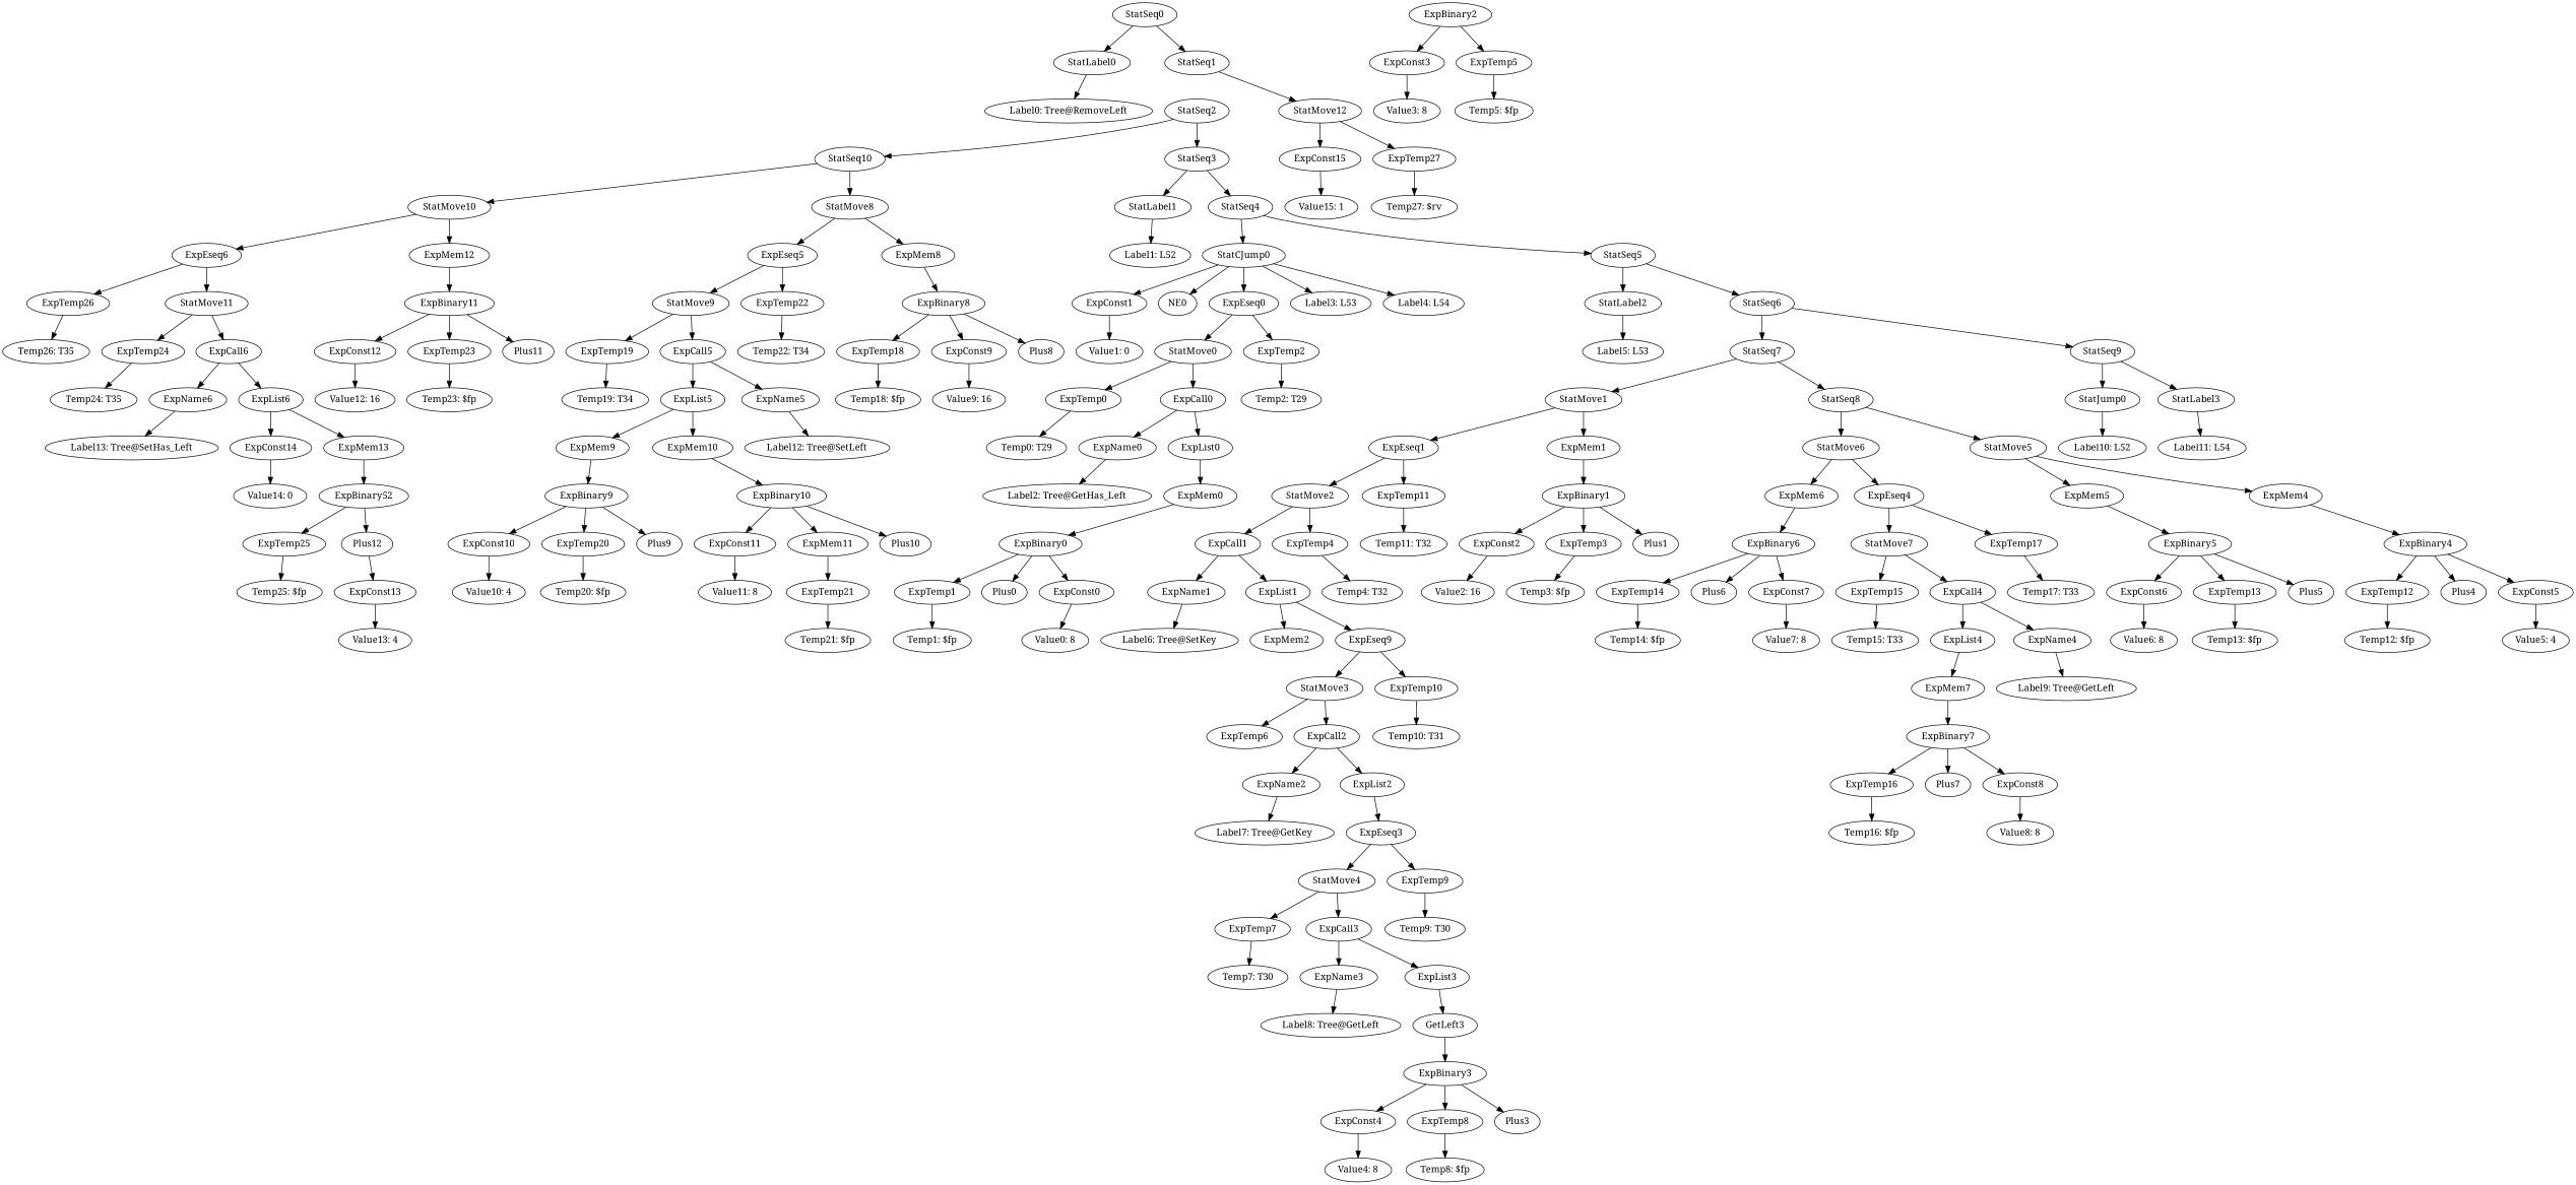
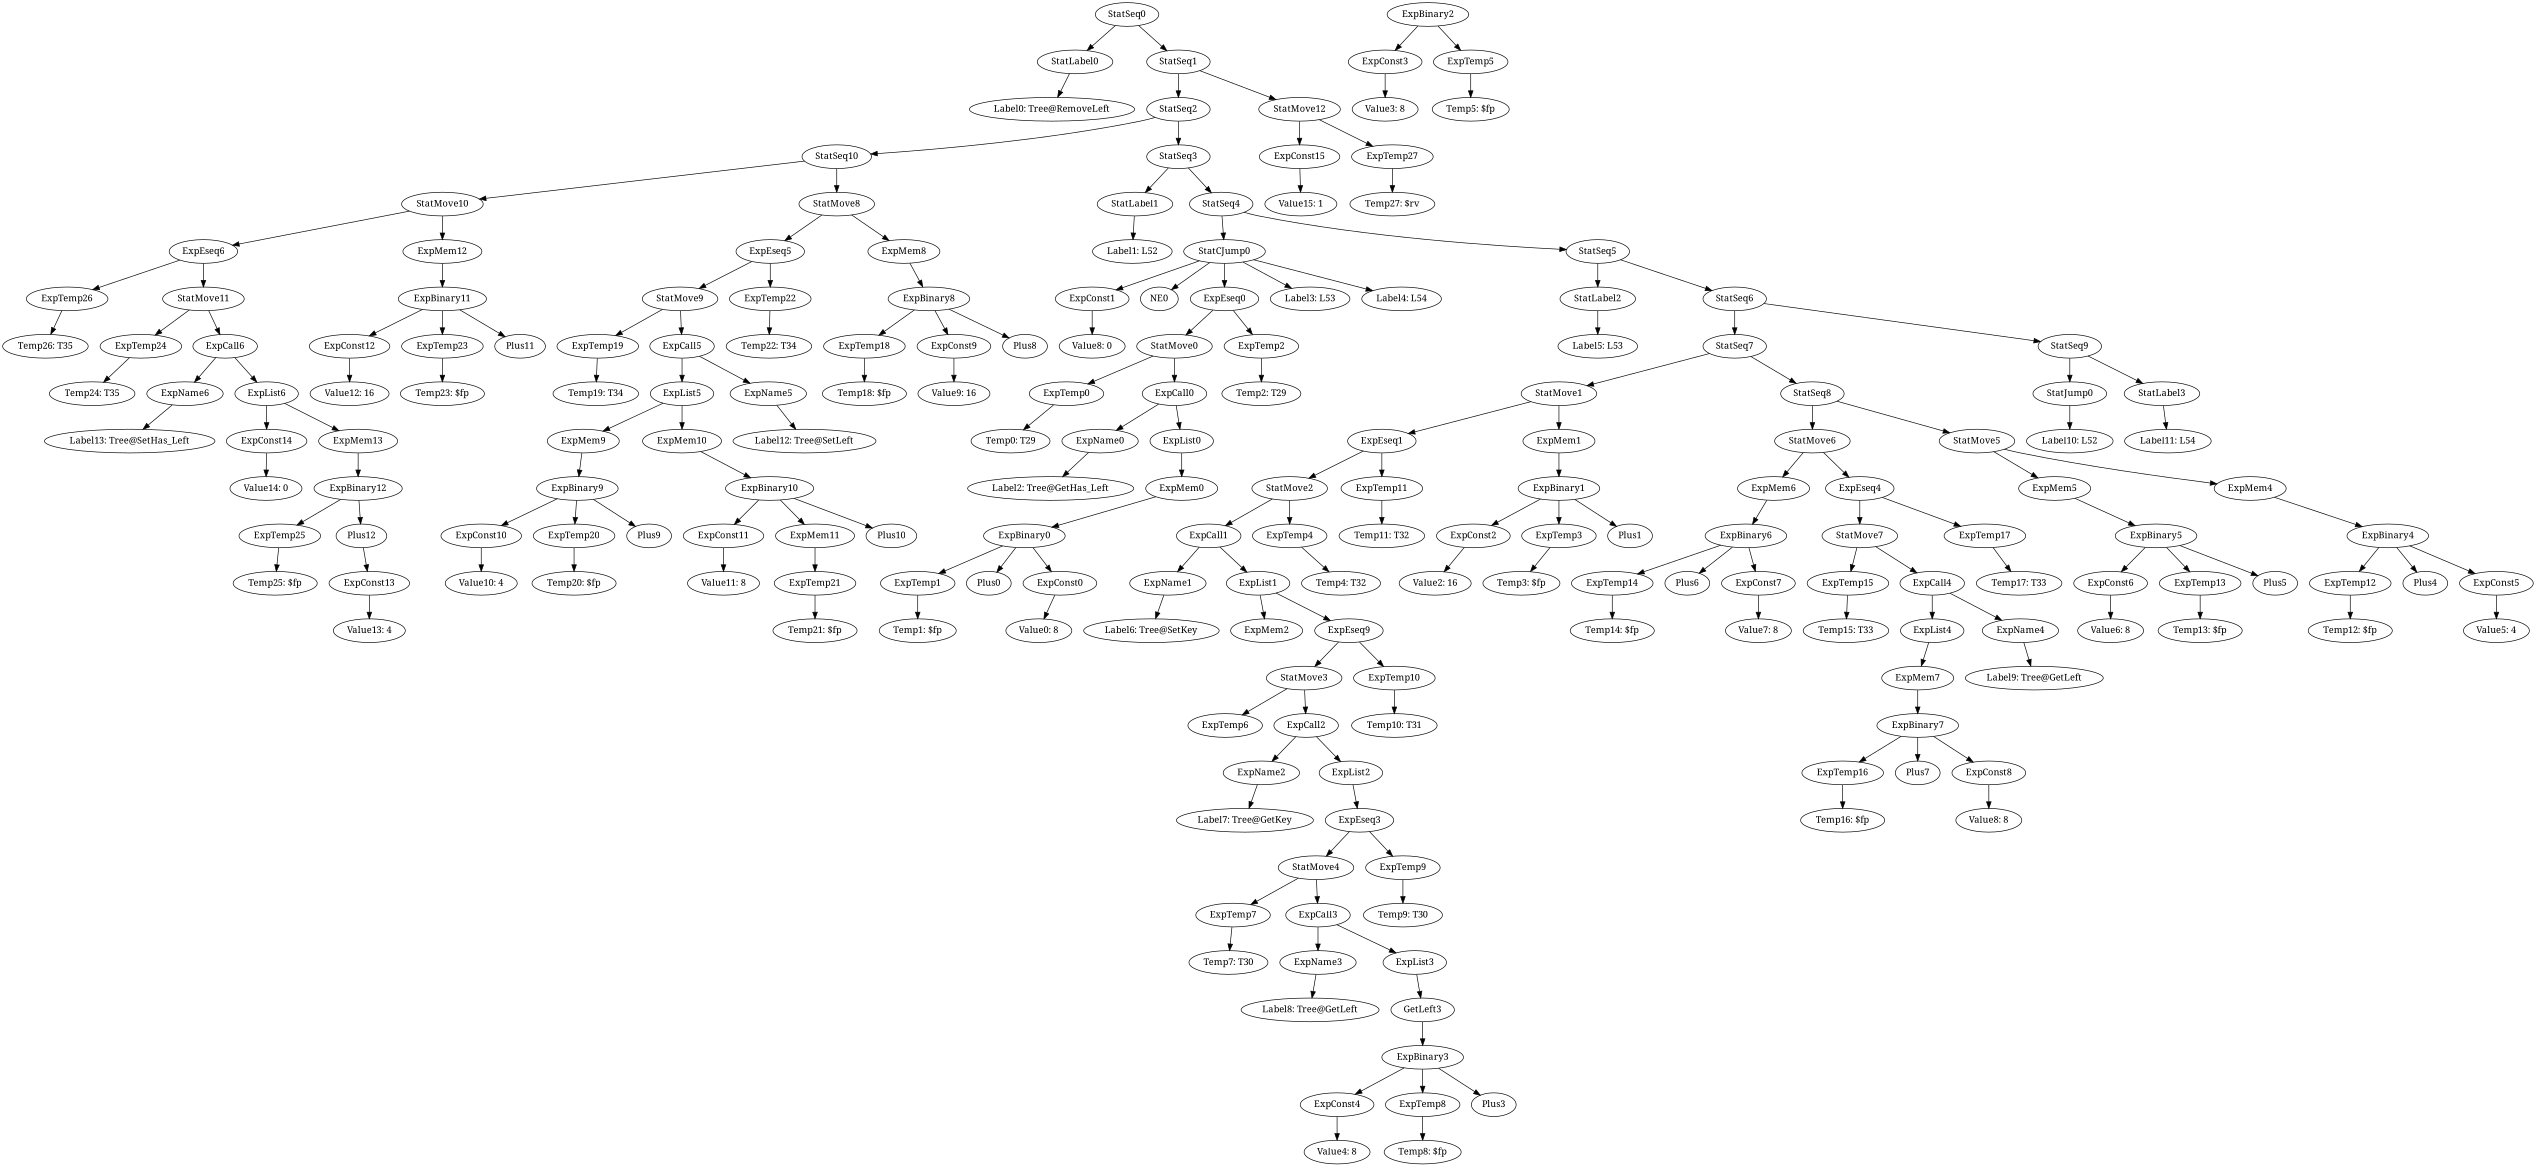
  digraph {
    fontname="Noto Serif"
    ordering=out
    node [fontname="Noto Serif"]
    edge [fontname="Noto Serif"]
    ExpConst15
    "Value15: 1"
    ExpTemp26
    "Temp26: T35"
    ExpConst14
    "Value14: 0"
    ExpMem13
-   ExpBinary12 [label=ExpBinary52]
+   ExpBinary12
    ExpTemp25
    Plus12
    ExpConst13
    "Value13: 4"
    "Temp25: $fp"
    ExpName6
    "Label13: Tree@SetHas_Left"
    ExpEseq6
    StatMove11
    ExpTemp24
    ExpCall6
    "Temp24: T35"
    ExpList6
    StatMove10
    ExpMem12
    ExpBinary11
    ExpConst12
    ExpTemp23
    Plus11
    "Value12: 16"
    "Temp23: $fp"
    StatSeq10
    StatMove8
    ExpEseq5
    ExpMem8
    StatMove9
    ExpTemp22
    ExpBinary8
    ExpTemp19
    ExpCall5
    "Temp22: T34"
    "Temp19: T34"
    ExpList5
    ExpName5
    ExpConst11
    "Value11: 8"
    ExpBinary10
    ExpMem11
    Plus10
    ExpTemp21
    "Temp21: $fp"
    ExpMem9
    ExpMem10
    ExpBinary9
    ExpConst10
    ExpTemp20
    Plus9
    n56 [label=GetLeft3]
    ExpBinary3
    ExpConst4
    ExpTemp8
    Plus3
    "Value4: 8"
    "Temp8: $fp"
    ExpConst2
    "Value2: 16"
    ExpName3
    "Label8: Tree@GetLeft"
    StatMove3
    ExpTemp6
    ExpCall2
    ExpName2
    ExpList2
    "Label7: Tree@GetKey"
    ExpEseq3
    StatMove6
    ExpMem6
    ExpEseq4
    ExpBinary6
    StatMove7
    ExpTemp17
    ExpTemp14
    Plus6
    ExpConst7
    ExpTemp15
    ExpCall4
    "Temp17: T33"
    ExpConst3
    "Value3: 8"
    ExpBinary2
    ExpTemp5
    "Temp5: $fp"
    ExpMem5
    ExpBinary5
    ExpConst6
    ExpTemp13
    Plus5
    "Value6: 8"
    "Temp13: $fp"
    ExpCall1
    ExpName1
    ExpList1
    "Label6: Tree@SetKey"
    ExpMem2
    n103 [label=ExpEseq9]
    ExpTemp10
    StatJump0
    "Label10: L52"
    ExpEseq1
    StatMove2
    ExpTemp11
    ExpTemp4
    "Temp11: T32"
    "Temp4: T32"
    "Temp15: T33"
    StatLabel0
    "Label0: Tree@RemoveLeft"
    ExpTemp7
    "Temp7: T30"
    ExpTemp0
    "Temp0: T29"
    StatMove4
    ExpTemp9
    ExpCall3
    "Temp9: T30"
    ExpList3
    ExpMem1
    ExpBinary1
    ExpTemp3
    Plus1
    "Temp3: $fp"
    ExpList4
    ExpName4
    "Label12: Tree@SetLeft"
    StatMove0
    ExpCall0
    ExpName0
    ExpList0
    "Label2: Tree@GetHas_Left"
    ExpMem0
    ExpTemp18
    ExpConst9
    Plus8
    StatSeq3
    StatLabel1
    StatSeq4
    "Label1: L52"
    StatCJump0
    StatSeq5
    ExpConst1
    NE0
    ExpEseq0
    "Label3: L53"
    "Label4: L54"
    StatLabel2
    StatSeq6
    StatLabel3
    "Label11: L54"
    ExpMem7
    ExpBinary7
    ExpTemp16
    Plus7
    ExpConst8
    "Temp16: $fp"
    "Value8: 8"
    "Value10: 4"
    StatSeq7
    StatMove1
    StatSeq8
    StatMove5
    ExpMem4
    ExpBinary4
    StatSeq1
    StatSeq2
    StatMove12
    ExpTemp27
    "Temp27: $rv"
    ExpTemp12
    "Temp12: $fp"
    ExpBinary0
    StatSeq9
-   "Value1: 0"
+   "Value1: 0" [label="Value8: 0"]
    ExpTemp2
    "Label5: L53"
    ExpTemp1
    Plus0
    ExpConst0
    "Temp1: $fp"
    "Value0: 8"
    "Temp2: T29"
    "Temp10: T31"
    Plus4
    ExpConst5
    "Value5: 4"
    "Temp20: $fp"
    "Temp18: $fp"
    "Label9: Tree@GetLeft"
    StatSeq0
    "Value9: 16"
    "Temp14: $fp"
    "Value7: 8"
    ExpConst15 -> "Value15: 1"
    ExpTemp26 -> "Temp26: T35"
    ExpConst14 -> "Value14: 0"
    ExpMem13 -> ExpBinary12
    ExpBinary12 -> ExpTemp25
    ExpBinary12 -> Plus12
    ExpTemp25 -> "Temp25: $fp"
    Plus12 -> ExpConst13
    ExpConst13 -> "Value13: 4"
    ExpName6 -> "Label13: Tree@SetHas_Left"
    ExpEseq6 -> ExpTemp26
    ExpEseq6 -> StatMove11
    StatMove11 -> ExpTemp24
    StatMove11 -> ExpCall6
    ExpTemp24 -> "Temp24: T35"
    ExpCall6 -> ExpName6
    ExpCall6 -> ExpList6
    ExpList6 -> ExpConst14
    ExpList6 -> ExpMem13
    StatMove10 -> ExpEseq6
    StatMove10 -> ExpMem12
    ExpMem12 -> ExpBinary11
    ExpBinary11 -> ExpConst12
    ExpBinary11 -> ExpTemp23
    ExpBinary11 -> Plus11
    ExpConst12 -> "Value12: 16"
    ExpTemp23 -> "Temp23: $fp"
    StatSeq10 -> StatMove10
    StatSeq10 -> StatMove8
    StatMove8 -> ExpEseq5
    StatMove8 -> ExpMem8
    ExpEseq5 -> StatMove9
    ExpEseq5 -> ExpTemp22
    ExpMem8 -> ExpBinary8
    StatMove9 -> ExpTemp19
    StatMove9 -> ExpCall5
    ExpTemp22 -> "Temp22: T34"
    ExpBinary8 -> ExpTemp18
    ExpBinary8 -> ExpConst9
    ExpBinary8 -> Plus8
    ExpTemp19 -> "Temp19: T34"
    ExpCall5 -> ExpList5
    ExpCall5 -> ExpName5
    ExpList5 -> ExpMem9
    ExpList5 -> ExpMem10
    ExpName5 -> "Label12: Tree@SetLeft"
    ExpConst11 -> "Value11: 8"
    ExpBinary10 -> ExpConst11
    ExpBinary10 -> ExpMem11
    ExpBinary10 -> Plus10
    ExpMem11 -> ExpTemp21
    ExpTemp21 -> "Temp21: $fp"
    ExpMem9 -> ExpBinary9
    ExpMem10 -> ExpBinary10
    ExpBinary9 -> ExpConst10
    ExpBinary9 -> ExpTemp20
    ExpBinary9 -> Plus9
    ExpConst10 -> "Value10: 4"
    ExpTemp20 -> "Temp20: $fp"
    n56 -> ExpBinary3
    ExpBinary3 -> ExpConst4
    ExpBinary3 -> ExpTemp8
    ExpBinary3 -> Plus3
    ExpConst4 -> "Value4: 8"
    ExpTemp8 -> "Temp8: $fp"
    ExpConst2 -> "Value2: 16"
    ExpName3 -> "Label8: Tree@GetLeft"
    StatMove3 -> ExpTemp6
    StatMove3 -> ExpCall2
    ExpCall2 -> ExpName2
    ExpCall2 -> ExpList2
    ExpName2 -> "Label7: Tree@GetKey"
    ExpList2 -> ExpEseq3
    ExpEseq3 -> StatMove4
    ExpEseq3 -> ExpTemp9
    StatMove6 -> ExpMem6
    StatMove6 -> ExpEseq4
    ExpMem6 -> ExpBinary6
    ExpEseq4 -> StatMove7
    ExpEseq4 -> ExpTemp17
    ExpBinary6 -> ExpTemp14
    ExpBinary6 -> Plus6
    ExpBinary6 -> ExpConst7
    StatMove7 -> ExpTemp15
    StatMove7 -> ExpCall4
    ExpTemp17 -> "Temp17: T33"
    ExpTemp14 -> "Temp14: $fp"
    ExpConst7 -> "Value7: 8"
    ExpTemp15 -> "Temp15: T33"
    ExpCall4 -> ExpList4
    ExpCall4 -> ExpName4
    ExpConst3 -> "Value3: 8"
    ExpBinary2 -> ExpConst3
    ExpBinary2 -> ExpTemp5
    ExpTemp5 -> "Temp5: $fp"
    ExpMem5 -> ExpBinary5
    ExpBinary5 -> ExpConst6
    ExpBinary5 -> ExpTemp13
    ExpBinary5 -> Plus5
    ExpConst6 -> "Value6: 8"
    ExpTemp13 -> "Temp13: $fp"
    ExpCall1 -> ExpName1
    ExpCall1 -> ExpList1
    ExpName1 -> "Label6: Tree@SetKey"
    ExpList1 -> ExpMem2
    ExpList1 -> n103
    n103 -> StatMove3
    n103 -> ExpTemp10
    ExpTemp10 -> "Temp10: T31"
    StatJump0 -> "Label10: L52"
    ExpEseq1 -> StatMove2
    ExpEseq1 -> ExpTemp11
    StatMove2 -> ExpCall1
    StatMove2 -> ExpTemp4
    ExpTemp11 -> "Temp11: T32"
    ExpTemp4 -> "Temp4: T32"
    StatLabel0 -> "Label0: Tree@RemoveLeft"
    ExpTemp7 -> "Temp7: T30"
    ExpTemp0 -> "Temp0: T29"
    StatMove4 -> ExpTemp7
    StatMove4 -> ExpCall3
    ExpTemp9 -> "Temp9: T30"
    ExpCall3 -> ExpName3
    ExpCall3 -> ExpList3
    ExpList3 -> n56
    ExpMem1 -> ExpBinary1
    ExpBinary1 -> ExpConst2
    ExpBinary1 -> ExpTemp3
    ExpBinary1 -> Plus1
    ExpTemp3 -> "Temp3: $fp"
    ExpList4 -> ExpMem7
    ExpName4 -> "Label9: Tree@GetLeft"
    StatMove0 -> ExpTemp0
    StatMove0 -> ExpCall0
    ExpCall0 -> ExpName0
    ExpCall0 -> ExpList0
    ExpName0 -> "Label2: Tree@GetHas_Left"
    ExpList0 -> ExpMem0
    ExpMem0 -> ExpBinary0
    ExpTemp18 -> "Temp18: $fp"
    ExpConst9 -> "Value9: 16"
    StatSeq3 -> StatLabel1
    StatSeq3 -> StatSeq4
    StatLabel1 -> "Label1: L52"
    StatSeq4 -> StatCJump0
    StatSeq4 -> StatSeq5
    StatCJump0 -> ExpConst1
    StatCJump0 -> NE0
    StatCJump0 -> ExpEseq0
    StatCJump0 -> "Label3: L53"
    StatCJump0 -> "Label4: L54"
    StatSeq5 -> StatLabel2
    StatSeq5 -> StatSeq6
    ExpConst1 -> "Value1: 0"
    ExpEseq0 -> StatMove0
    ExpEseq0 -> ExpTemp2
    StatLabel2 -> "Label5: L53"
    StatSeq6 -> StatSeq7
    StatSeq6 -> StatSeq9
    StatLabel3 -> "Label11: L54"
    ExpMem7 -> ExpBinary7
    ExpBinary7 -> ExpTemp16
    ExpBinary7 -> Plus7
    ExpBinary7 -> ExpConst8
    ExpTemp16 -> "Temp16: $fp"
    ExpConst8 -> "Value8: 8"
    StatSeq7 -> StatMove1
    StatSeq7 -> StatSeq8
    StatMove1 -> ExpEseq1
    StatMove1 -> ExpMem1
    StatSeq8 -> StatMove6
    StatSeq8 -> StatMove5
    StatMove5 -> ExpMem5
    StatMove5 -> ExpMem4
    ExpMem4 -> ExpBinary4
    ExpBinary4 -> ExpTemp12
    ExpBinary4 -> Plus4
    ExpBinary4 -> ExpConst5
+   StatSeq1 -> StatSeq2
    StatSeq1 -> StatMove12
    StatSeq2 -> StatSeq10
    StatSeq2 -> StatSeq3
    StatMove12 -> ExpConst15
    StatMove12 -> ExpTemp27
    ExpTemp27 -> "Temp27: $rv"
    ExpTemp12 -> "Temp12: $fp"
    ExpBinary0 -> ExpTemp1
    ExpBinary0 -> Plus0
    ExpBinary0 -> ExpConst0
    StatSeq9 -> StatJump0
    StatSeq9 -> StatLabel3
    ExpTemp2 -> "Temp2: T29"
    ExpTemp1 -> "Temp1: $fp"
    ExpConst0 -> "Value0: 8"
    ExpConst5 -> "Value5: 4"
    StatSeq0 -> StatLabel0
    StatSeq0 -> StatSeq1
  }
